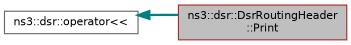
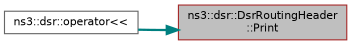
  digraph {
    rankdir=RL
    node [fontname=Helvetica fontsize=10 shape=record style=filled]
    n1 [color=brown fillcolor=grey75 fontcolor=black height=0.2 label="ns3::dsr::DsrRoutingHeader\l::Print" width=0.4]
    n2 [color=gray40 fillcolor=white height=0.2 label="ns3::dsr::operator\<\<" width=0.4]
-   n2 -> n1 [color=teal dir=back fontname=Helvetica fontsize=10 labelfontname=Helvetica labelfontsize=10 style=bold]
+   n1 -> n2 [color=teal dir=back fontname=Helvetica fontsize=10 labelfontname=Helvetica labelfontsize=10 style=bold]
  }
